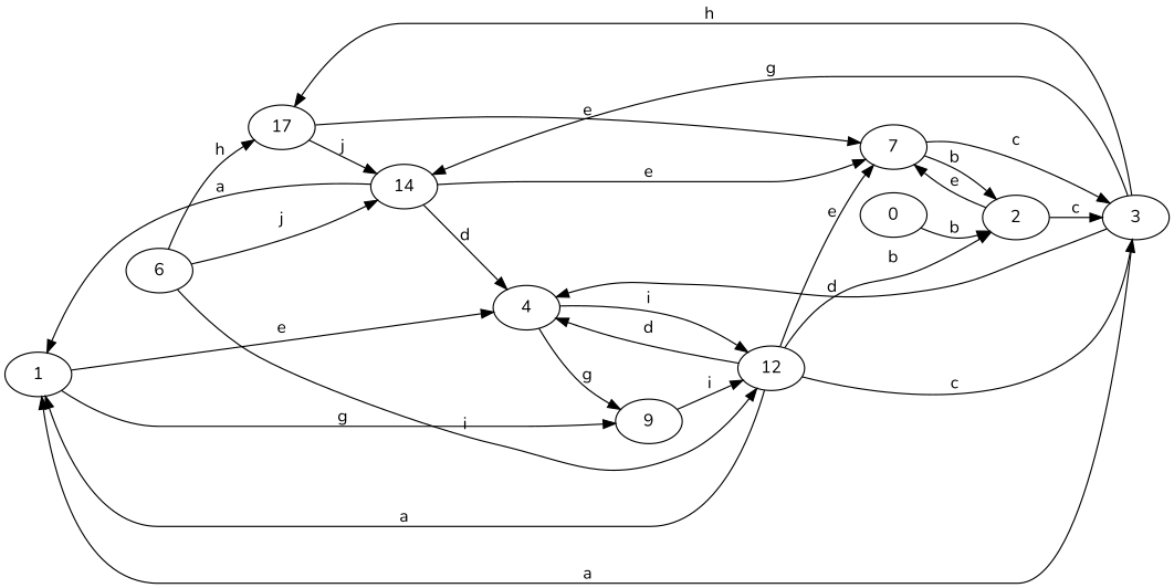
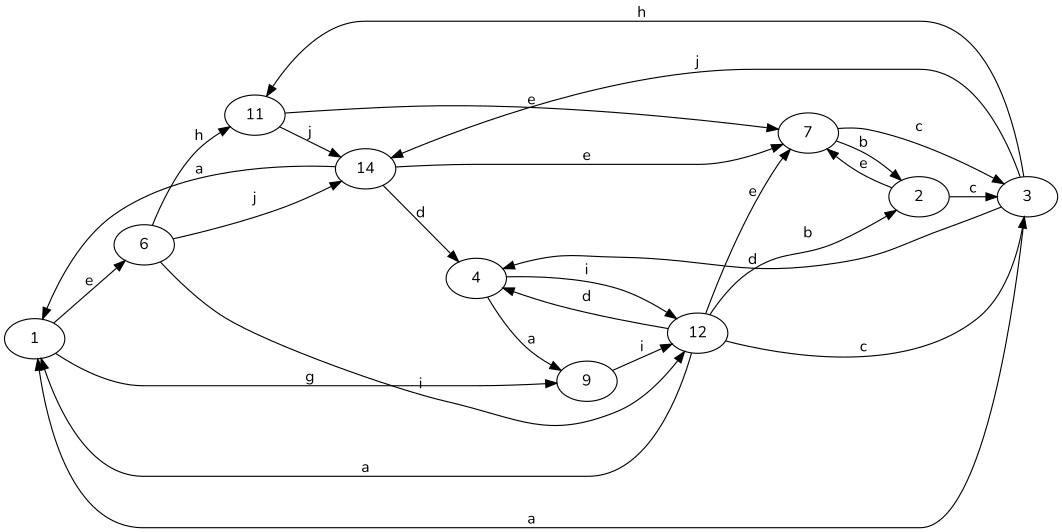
  strict digraph {
    fontname=Nunito
    rankdir=LR
    node [fontname=Nunito]
    edge [fontname=Nunito]
    1
    6
    9
-   11 [label=17]
+   11
    14
    12
    2
    3
    7
    4
-   0
-   1 -> 4 [label=e]
+   1 -> 6 [label=e]
    1 -> 9 [label=g]
    6 -> 11 [label=h]
    6 -> 14 [label=j]
    6 -> 12 [label=i]
    9 -> 12 [label=i]
    11 -> 14 [label=j]
    11 -> 7 [label=e]
    14 -> 1 [label=a]
    14 -> 7 [label=e]
    14 -> 4 [label=d]
    12 -> 1 [label=a]
    12 -> 2 [label=b]
    12 -> 3 [label=c]
    12 -> 7 [label=e]
    12 -> 4 [label=d]
    2 -> 3 [label=c]
    2 -> 7 [label=e]
    3 -> 1 [label=a]
    3 -> 11 [label=h]
-   3 -> 14 [label=g]
+   3 -> 14 [label=j]
    3 -> 4 [label=d]
    7 -> 2 [label=b]
    7 -> 3 [label=c]
-   4 -> 9 [label=g]
+   4 -> 9 [label=a]
    4 -> 12 [label=i]
-   0 -> 2 [label=b]
  }
